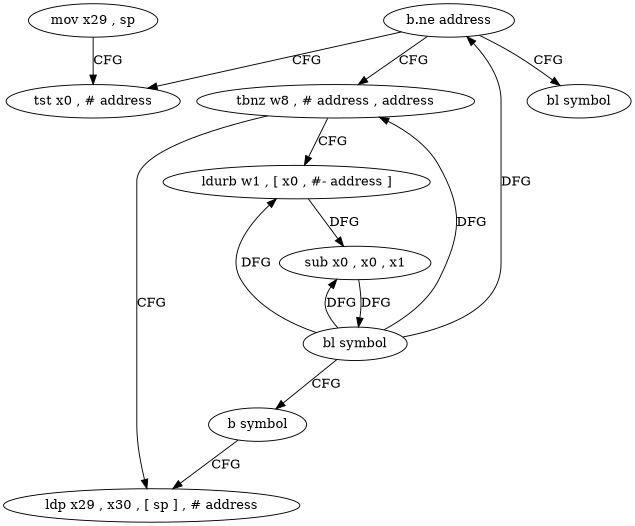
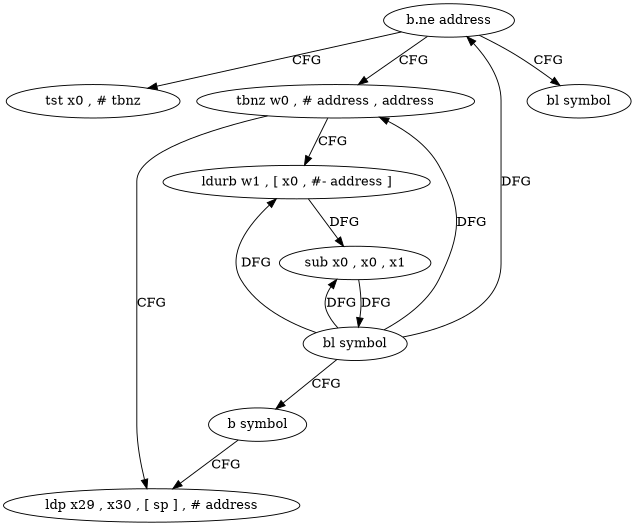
  digraph {
-   n1 [label="mov x29 , sp"]
-   n2 [label="tst x0 , # address"]
+   n2 [label="tst x0 , # tbnz"]
    n3 [label="b.ne address"]
    n4 [label="bl symbol"]
-   n5 [label="tbnz w8 , # address , address"]
+   n5 [label="tbnz w0 , # address , address"]
    n6 [label="ldurb w1 , [ x0 , #- address ]"]
    n7 [label="ldp x29 , x30 , [ sp ] , # address"]
    n8 [label="sub x0 , x0 , x1"]
    n9 [label="bl symbol"]
    n10 [label="b symbol"]
-   n1 -> n2 [label=CFG]
    n3 -> n2 [label=CFG]
    n3 -> n4 [label=CFG]
    n3 -> n5 [label=CFG]
    n5 -> n6 [label=CFG]
    n5 -> n7 [label=CFG]
    n6 -> n8 [label=DFG]
    n8 -> n9 [label=DFG]
    n9 -> n3 [label=DFG]
    n9 -> n5 [label=DFG]
    n9 -> n6 [label=DFG]
    n9 -> n8 [label=DFG]
    n9 -> n10 [label=CFG]
    n10 -> n7 [label=CFG]
  }
